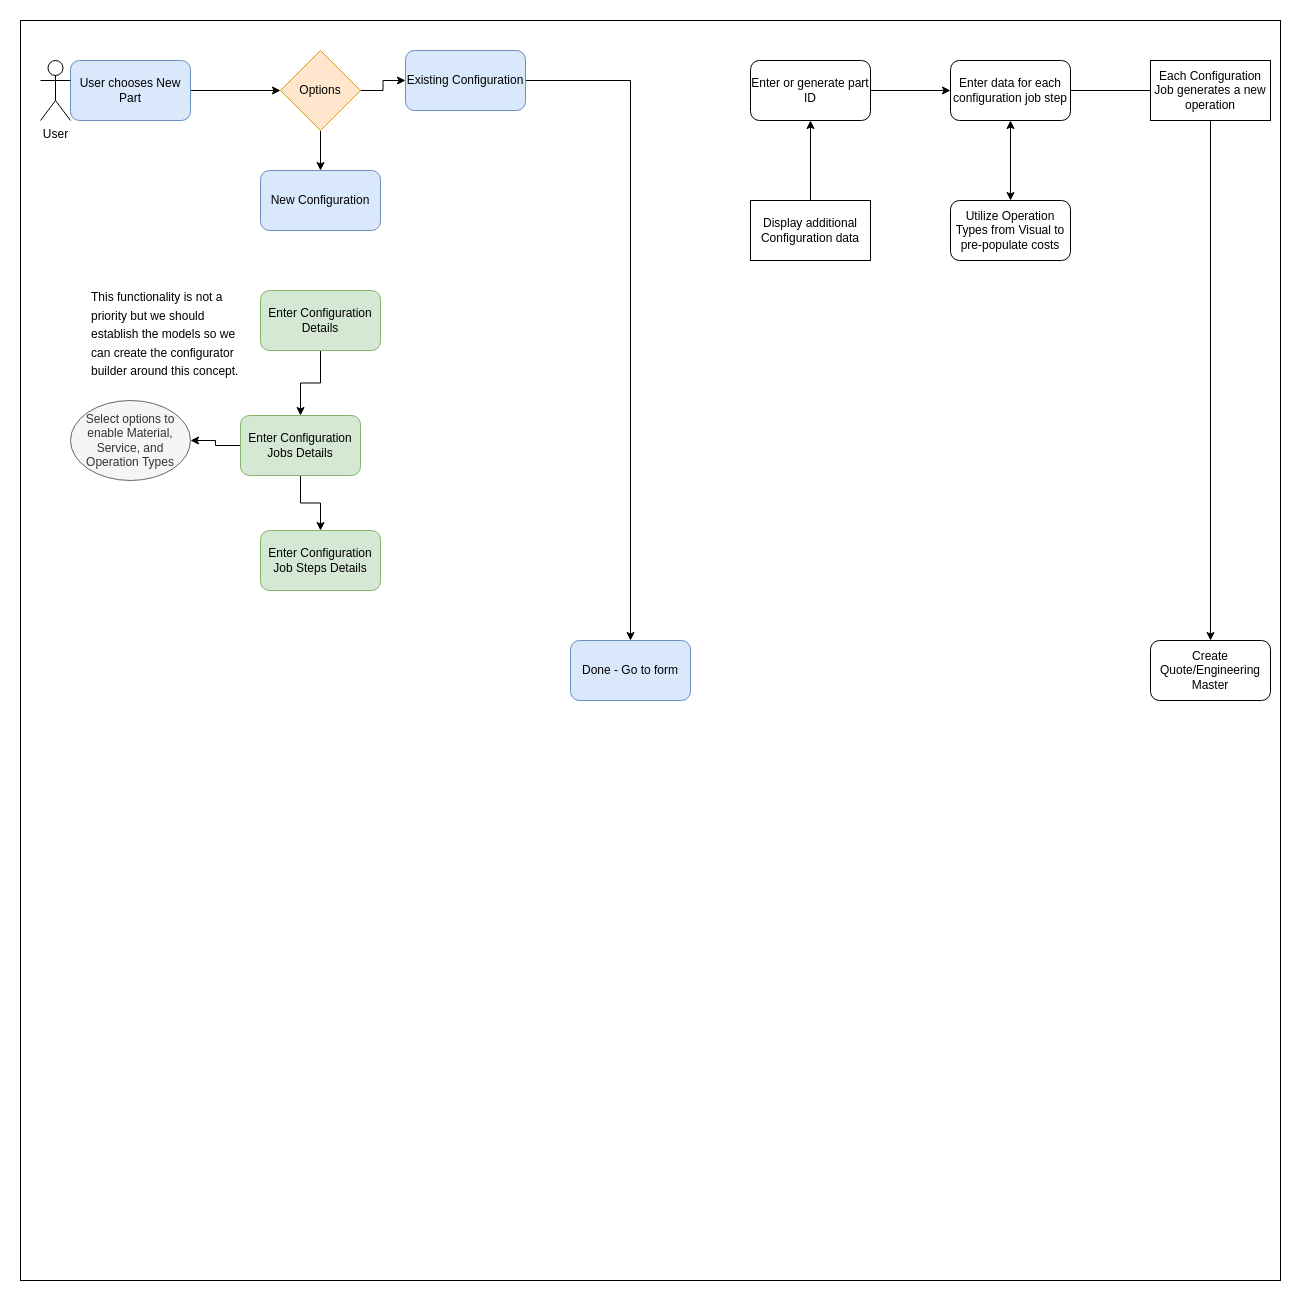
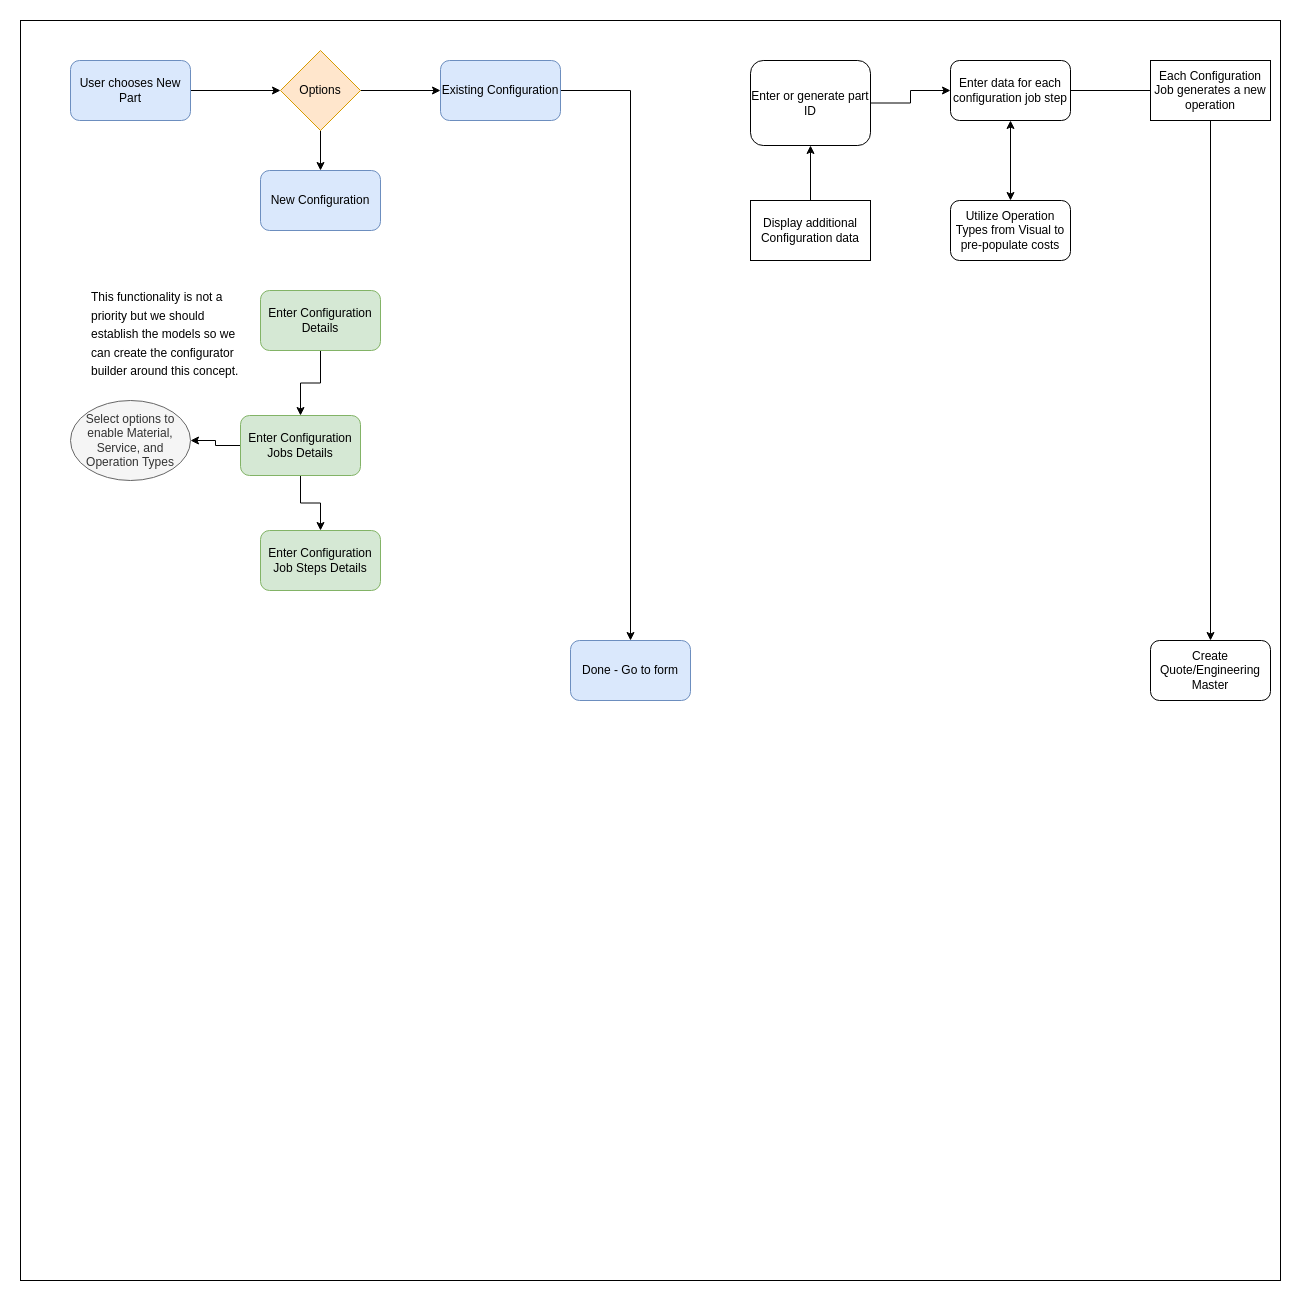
  <mxCell id="0" />
  <mxCell id="1" parent="0" />
  <mxCell id="2" value="" style="whiteSpace=wrap;html=1;aspect=fixed;verticalAlign=top;" parent="1" vertex="1"><mxGeometry x="20" y="20" width="1260" height="1260" as="geometry" /></mxCell>
  <mxCell id="3" style="edgeStyle=orthogonalEdgeStyle;rounded=0;orthogonalLoop=1;jettySize=auto;html=1;" parent="1" source="4" target="7" edge="1"><mxGeometry relative="1" as="geometry" /></mxCell>
  <mxCell id="4" value="User chooses New Part" style="rounded=1;whiteSpace=wrap;html=1;fillColor=#dae8fc;strokeColor=#6c8ebf;" parent="1" vertex="1"><mxGeometry x="70" y="60" width="120" height="60" as="geometry" /></mxCell>
  <mxCell id="5" style="edgeStyle=orthogonalEdgeStyle;rounded=0;orthogonalLoop=1;jettySize=auto;html=1;" parent="1" source="7" target="9" edge="1"><mxGeometry relative="1" as="geometry" /></mxCell>
  <mxCell id="6" style="edgeStyle=orthogonalEdgeStyle;rounded=0;orthogonalLoop=1;jettySize=auto;html=1;entryX=0.5;entryY=0;entryDx=0;entryDy=0;" parent="1" source="7" target="10" edge="1"><mxGeometry relative="1" as="geometry" /></mxCell>
  <mxCell id="7" value="Options" style="rhombus;whiteSpace=wrap;html=1;fillColor=#ffe6cc;strokeColor=#d79b00;" parent="1" vertex="1"><mxGeometry x="280" y="50" width="80" height="80" as="geometry" /></mxCell>
  <mxCell id="8" style="edgeStyle=orthogonalEdgeStyle;rounded=0;orthogonalLoop=1;jettySize=auto;html=1;entryX=0.5;entryY=0;entryDx=0;entryDy=0;" parent="1" source="9" target="11" edge="1"><mxGeometry relative="1" as="geometry" /></mxCell>
- <mxCell id="9" value="Existing Configuration" style="rounded=1;whiteSpace=wrap;html=1;fillColor=#dae8fc;strokeColor=#6c8ebf;" parent="1" vertex="1"><mxGeometry x="405" y="50" width="120" height="60" as="geometry" /></mxCell>
+ <mxCell id="9" value="Existing Configuration" style="rounded=1;whiteSpace=wrap;html=1;fillColor=#dae8fc;strokeColor=#6c8ebf;" parent="1" vertex="1"><mxGeometry x="440" y="60" width="120" height="60" as="geometry" /></mxCell>
  <mxCell id="10" value="New Configuration" style="rounded=1;whiteSpace=wrap;html=1;fillColor=#dae8fc;strokeColor=#6c8ebf;" parent="1" vertex="1"><mxGeometry x="260" y="170" width="120" height="60" as="geometry" /></mxCell>
  <mxCell id="11" value="Done - Go to form" style="rounded=1;whiteSpace=wrap;html=1;fillColor=#dae8fc;strokeColor=#6c8ebf;" parent="1" vertex="1"><mxGeometry x="570" y="640" width="120" height="60" as="geometry" /></mxCell>
  <mxCell id="12" style="edgeStyle=orthogonalEdgeStyle;rounded=0;orthogonalLoop=1;jettySize=auto;html=1;" parent="1" source="13" target="16" edge="1"><mxGeometry relative="1" as="geometry" /></mxCell>
  <mxCell id="13" value="Enter Configuration&lt;div&gt;Details&lt;/div&gt;" style="rounded=1;whiteSpace=wrap;html=1;fillColor=#d5e8d4;strokeColor=#82b366;" parent="1" vertex="1"><mxGeometry x="260" y="290" width="120" height="60" as="geometry" /></mxCell>
  <mxCell id="14" style="edgeStyle=orthogonalEdgeStyle;rounded=0;orthogonalLoop=1;jettySize=auto;html=1;" parent="1" source="16" target="17" edge="1"><mxGeometry relative="1" as="geometry" /></mxCell>
  <mxCell id="15" style="edgeStyle=orthogonalEdgeStyle;rounded=0;orthogonalLoop=1;jettySize=auto;html=1;" parent="1" source="16" target="18" edge="1"><mxGeometry relative="1" as="geometry" /></mxCell>
  <mxCell id="16" value="Enter Configuration Jobs Details" style="rounded=1;whiteSpace=wrap;html=1;fillColor=#d5e8d4;strokeColor=#82b366;" parent="1" vertex="1"><mxGeometry x="240" y="415" width="120" height="60" as="geometry" /></mxCell>
  <mxCell id="17" value="Select options to enable Material, Service, and Operation Types" style="ellipse;whiteSpace=wrap;html=1;fillColor=#f5f5f5;fontColor=#333333;strokeColor=#666666;" parent="1" vertex="1"><mxGeometry x="70" y="400" width="120" height="80" as="geometry" /></mxCell>
  <mxCell id="18" value="Enter Configuration Job Steps Details" style="rounded=1;whiteSpace=wrap;html=1;fillColor=#d5e8d4;strokeColor=#82b366;" parent="1" vertex="1"><mxGeometry x="260" y="530" width="120" height="60" as="geometry" /></mxCell>
  <mxCell id="19" value="&lt;h1 style=&quot;text-align: left; margin-top: 0px; line-height: 60%;&quot;&gt;&lt;span style=&quot;background-color: initial; font-size: 12px; font-weight: normal;&quot;&gt;This functionality is not a priority but we should establish the models so we can create the configurator builder around this concept.&lt;/span&gt;&lt;/h1&gt;" style="text;html=1;align=center;verticalAlign=middle;whiteSpace=wrap;rounded=0;" parent="1" vertex="1"><mxGeometry x="90" y="300" width="150" height="80" as="geometry" /></mxCell>
- <mxCell id="20" value="User" style="shape=umlActor;verticalLabelPosition=bottom;verticalAlign=top;html=1;outlineConnect=0;" vertex="1" parent="1"><mxGeometry x="40" y="60" width="30" height="60" as="geometry" /></mxCell>
  <mxCell id="21" value="" style="edgeStyle=orthogonalEdgeStyle;rounded=0;orthogonalLoop=1;jettySize=auto;html=1;startArrow=classic;startFill=1;endArrow=none;endFill=0;" edge="1" parent="1" source="23" target="24"><mxGeometry relative="1" as="geometry" /></mxCell>
  <mxCell id="22" value="" style="edgeStyle=orthogonalEdgeStyle;rounded=0;orthogonalLoop=1;jettySize=auto;html=1;" edge="1" parent="1" source="23" target="27"><mxGeometry relative="1" as="geometry" /></mxCell>
- <mxCell id="23" value="Enter or generate part ID" style="rounded=1;whiteSpace=wrap;html=1;" vertex="1" parent="1"><mxGeometry x="750" y="60" width="120" height="60" as="geometry" /></mxCell>
+ <mxCell id="23" value="Enter or generate part ID" style="rounded=1;whiteSpace=wrap;html=1;" vertex="1" parent="1"><mxGeometry x="750" y="60" width="120" height="85" as="geometry" /></mxCell>
  <mxCell id="24" value="Display additional Configuration data" style="whiteSpace=wrap;html=1;rounded=0;" vertex="1" parent="1"><mxGeometry x="750" y="200" width="120" height="60" as="geometry" /></mxCell>
  <mxCell id="25" value="" style="edgeStyle=orthogonalEdgeStyle;rounded=0;orthogonalLoop=1;jettySize=auto;html=1;startArrow=classic;startFill=1;" edge="1" parent="1" source="27" target="28"><mxGeometry relative="1" as="geometry" /></mxCell>
  <mxCell id="26" value="" style="edgeStyle=orthogonalEdgeStyle;rounded=0;orthogonalLoop=1;jettySize=auto;html=1;endArrow=none;" edge="1" parent="1" source="27" target="30"><mxGeometry relative="1" as="geometry" /></mxCell>
  <mxCell id="27" value="Enter data for each configuration job step" style="whiteSpace=wrap;html=1;rounded=1;" vertex="1" parent="1"><mxGeometry x="950" y="60" width="120" height="60" as="geometry" /></mxCell>
  <mxCell id="28" value="Utilize Operation Types from Visual to pre-populate costs" style="whiteSpace=wrap;html=1;rounded=1;" vertex="1" parent="1"><mxGeometry x="950" y="200" width="120" height="60" as="geometry" /></mxCell>
  <mxCell id="29" style="edgeStyle=orthogonalEdgeStyle;rounded=0;orthogonalLoop=1;jettySize=auto;html=1;" edge="1" parent="1" source="30" target="31"><mxGeometry relative="1" as="geometry" /></mxCell>
  <mxCell id="30" value="Each Configuration Job generates a new operation" style="whiteSpace=wrap;html=1;rounded=0;" vertex="1" parent="1"><mxGeometry x="1150" y="60" width="120" height="60" as="geometry" /></mxCell>
  <mxCell id="31" value="Create Quote/Engineering Master" style="whiteSpace=wrap;html=1;rounded=1;" vertex="1" parent="1"><mxGeometry x="1150" y="640" width="120" height="60" as="geometry" /></mxCell>
